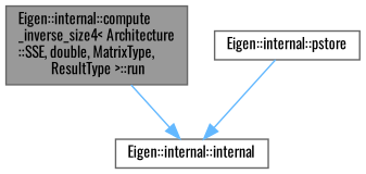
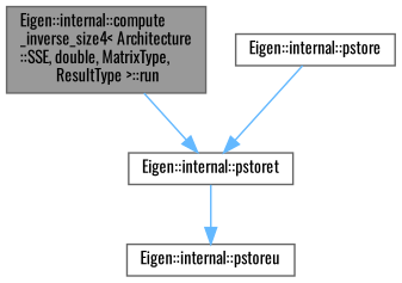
  digraph {
    fontname=Oswald
    rankdir=TB
    node [color=grey40 fillcolor=white fontname=Oswald fontsize=10 shape=box style=filled]
    edge [color=steelblue1 fontname=Oswald fontsize=10 labelfontname=Helvetica labelfontsize=10 style=solid]
    n1 [color=gray40 fillcolor=grey60 fontcolor=black height=0.2 label="Eigen::internal::compute\l_inverse_size4\< Architecture\l::SSE, double, MatrixType,\l ResultType \>::run" width=0.4]
-   n2 [height=0.2 label="Eigen::internal::internal" width=0.4]
+   n2 [height=0.2 label="Eigen::internal::pstoret" width=0.4]
+   n3 [height=0.2 label="Eigen::internal::pstoreu" width=0.4]
    n4 [height=0.2 label="Eigen::internal::pstore" width=0.4]
    n1 -> n2
+   n2 -> n3
    n4 -> n2
  }
